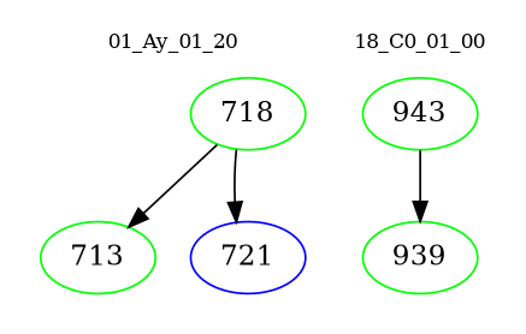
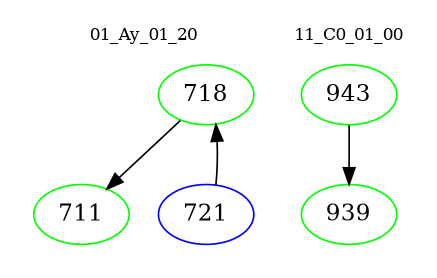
  digraph {
    node [color=green]
    edge [color=black]
    n1 [label=718]
-   n2 [label=713]
+   n2 [label=711]
    n3 [color=blue label=721]
    n4 [label=943]
    n5 [label=939]
    subgraph cluster_1 {
      color=white
      fontsize=10
      label="01_Ay_01_20"
      n1
      n2
      n3
    }
    subgraph cluster_2 {
      color=white
      fontsize=10
-     label="18_C0_01_00"
+     label="11_C0_01_00"
      n4
      n5
    }
    n1 -> n2
-   n1 -> n3
+   n3 -> n1
    n4 -> n5
  }
